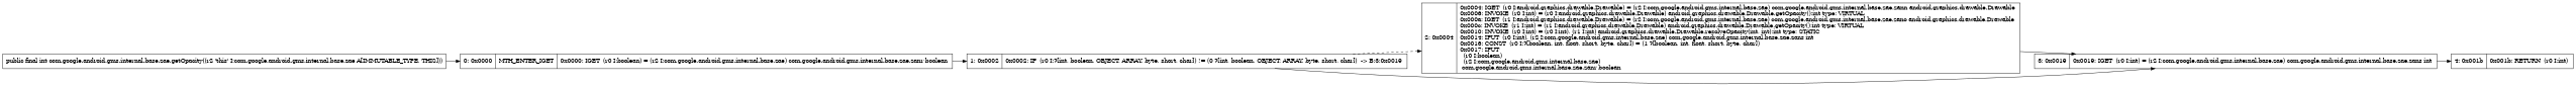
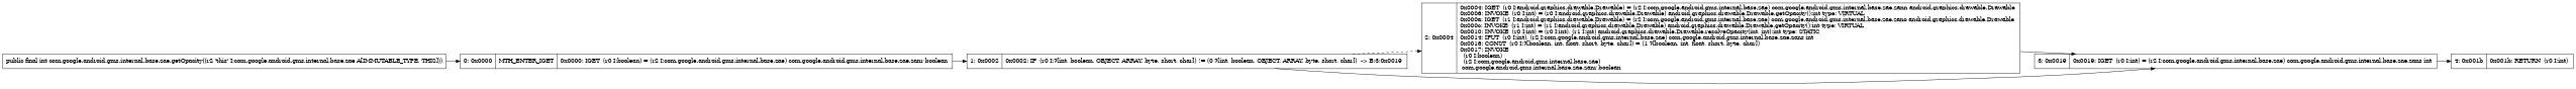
  digraph {
    rankdir=LR
    node [shape=record]
    n1 [label="{0\:\ 0x0000|MTH_ENTER_IGET\l|0x0000: IGET  (r0 I:boolean) = (r2 I:com.google.android.gms.internal.base.zae) com.google.android.gms.internal.base.zae.zanr boolean \l}"]
    n2 [label="{1\:\ 0x0002|0x0002: IF  (r0 I:?[int, boolean, OBJECT, ARRAY, byte, short, char]) != (0 ?[int, boolean, OBJECT, ARRAY, byte, short, char])  \-\> B:3:0x0019 \l}"]
-   n3 [label="{2\:\ 0x0004|0x0004: IGET  (r0 I:android.graphics.drawable.Drawable) = (r2 I:com.google.android.gms.internal.base.zae) com.google.android.gms.internal.base.zae.zann android.graphics.drawable.Drawable \l0x0006: INVOKE  (r0 I:int) = (r0 I:android.graphics.drawable.Drawable) android.graphics.drawable.Drawable.getOpacity():int type: VIRTUAL \l0x000a: IGET  (r1 I:android.graphics.drawable.Drawable) = (r2 I:com.google.android.gms.internal.base.zae) com.google.android.gms.internal.base.zae.zano android.graphics.drawable.Drawable \l0x000c: INVOKE  (r1 I:int) = (r1 I:android.graphics.drawable.Drawable) android.graphics.drawable.Drawable.getOpacity():int type: VIRTUAL \l0x0010: INVOKE  (r0 I:int) = (r0 I:int), (r1 I:int) android.graphics.drawable.Drawable.resolveOpacity(int, int):int type: STATIC \l0x0014: IPUT  (r0 I:int), (r2 I:com.google.android.gms.internal.base.zae) com.google.android.gms.internal.base.zae.zans int \l0x0016: CONST  (r0 I:?[boolean, int, float, short, byte, char]) = (1 ?[boolean, int, float, short, byte, char]) \l0x0017: IPUT  \l  (r0 I:boolean)\l  (r2 I:com.google.android.gms.internal.base.zae)\l com.google.android.gms.internal.base.zae.zanr boolean \l}"]
+   n3 [label="{2\:\ 0x0004|0x0004: IGET  (r0 I:android.graphics.drawable.Drawable) = (r2 I:com.google.android.gms.internal.base.zae) com.google.android.gms.internal.base.zae.zann android.graphics.drawable.Drawable \l0x0006: INVOKE  (r0 I:int) = (r0 I:android.graphics.drawable.Drawable) android.graphics.drawable.Drawable.getOpacity():int type: VIRTUAL \l0x000a: IGET  (r1 I:android.graphics.drawable.Drawable) = (r2 I:com.google.android.gms.internal.base.zae) com.google.android.gms.internal.base.zae.zano android.graphics.drawable.Drawable \l0x000c: INVOKE  (r1 I:int) = (r1 I:android.graphics.drawable.Drawable) android.graphics.drawable.Drawable.getOpacity():int type: VIRTUAL \l0x0010: INVOKE  (r0 I:int) = (r0 I:int), (r1 I:int) android.graphics.drawable.Drawable.resolveOpacity(int, int):int type: STATIC \l0x0014: IPUT  (r0 I:int), (r2 I:com.google.android.gms.internal.base.zae) com.google.android.gms.internal.base.zae.zans int \l0x0016: CONST  (r0 I:?[boolean, int, float, short, byte, char]) = (1 ?[boolean, int, float, short, byte, char]) \l0x0017: INVOKE  \l  (r0 I:boolean)\l  (r2 I:com.google.android.gms.internal.base.zae)\l com.google.android.gms.internal.base.zae.zanr boolean \l}"]
    n4 [label="{3\:\ 0x0019|0x0019: IGET  (r0 I:int) = (r2 I:com.google.android.gms.internal.base.zae) com.google.android.gms.internal.base.zae.zans int \l}"]
    n5 [label="{4\:\ 0x001b|0x001b: RETURN  (r0 I:int) \l}"]
    n6 [label="{public final int com.google.android.gms.internal.base.zae.getOpacity((r2 'this' I:com.google.android.gms.internal.base.zae A[IMMUTABLE_TYPE, THIS])) }"]
    n1 -> n2
    n2 -> n3 [style=dashed]
    n2 -> n4
    n3 -> n4
    n4 -> n5
    n6 -> n1
  }
